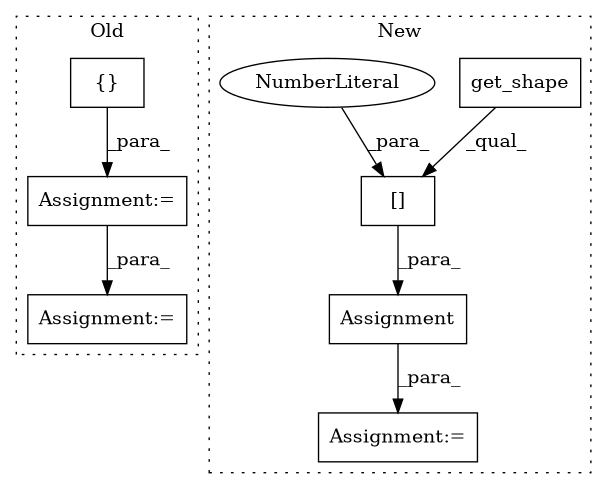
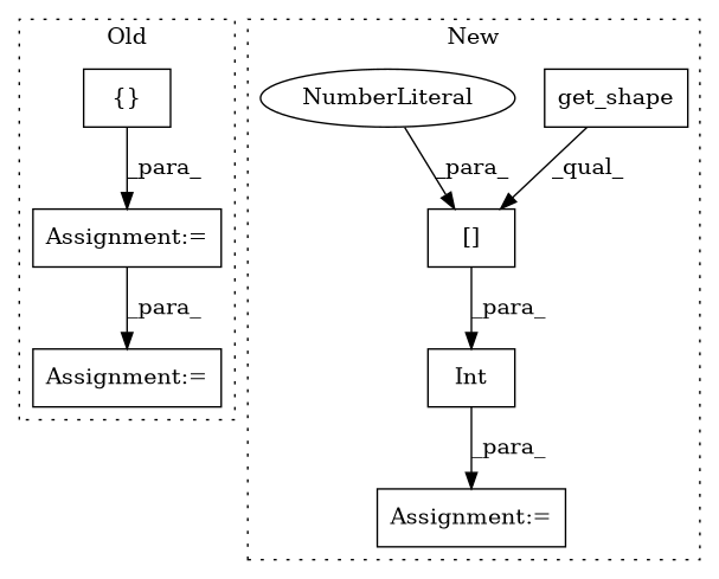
  digraph {
    node [a=7 l=1 shape=box]
    n1 [a=4 l="1,1" label="{}" s="4215,4245"]
    n2 [label="Assignment:=" s=5155]
    n3 [label="Assignment:=" s=4432]
    n4 [a=32 l=11 label=get_shape s=4173]
    n5 [a=2 l="14,1" label="[]" s="4171,4186"]
    n6 [a=34 label=NumberLiteral s=4185 shape=ellipse]
    n7 [l=15 label="Assignment:=" s=4095]
-   n8 [a=32 l="4,1" label=Assignment s="4167,4187"]
+   n8 [a=32 l="4,1" label=Int s="4167,4187"]
    subgraph cluster_1 {
      label=Old
      style=dotted
      n1
      n2
      n3
    }
    subgraph cluster_2 {
      label=New
      style=dotted
      n4
      n5
      n6
      n7
      n8
    }
    n1 -> n3 [label=_para_]
    n3 -> n2 [label=_para_]
    n4 -> n5 [label=_qual_]
    n5 -> n8 [label=_para_]
    n6 -> n5 [label=_para_]
    n8 -> n7 [label=_para_]
  }
